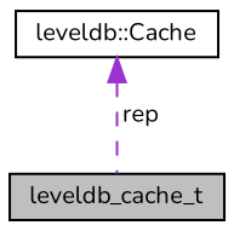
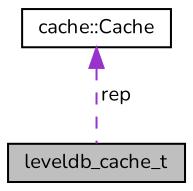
  digraph {
    fontname=Nunito
    node [color=black fontname=Nunito fontsize=10 shape=record style=filled]
    n1 [fillcolor=grey75 fontcolor=black height=0.2 label=leveldb_cache_t width=0.4]
-   n2 [fillcolor=white height=0.2 label="leveldb::Cache" width=0.4]
+   n2 [fillcolor=white height=0.2 label="cache::Cache" width=0.4]
    n2 -> n1 [color=darkorchid3 dir=back fontname=Nunito fontsize=10 label=" rep" labelfontname=Helvetica labelfontsize=10 style=dashed]
  }
